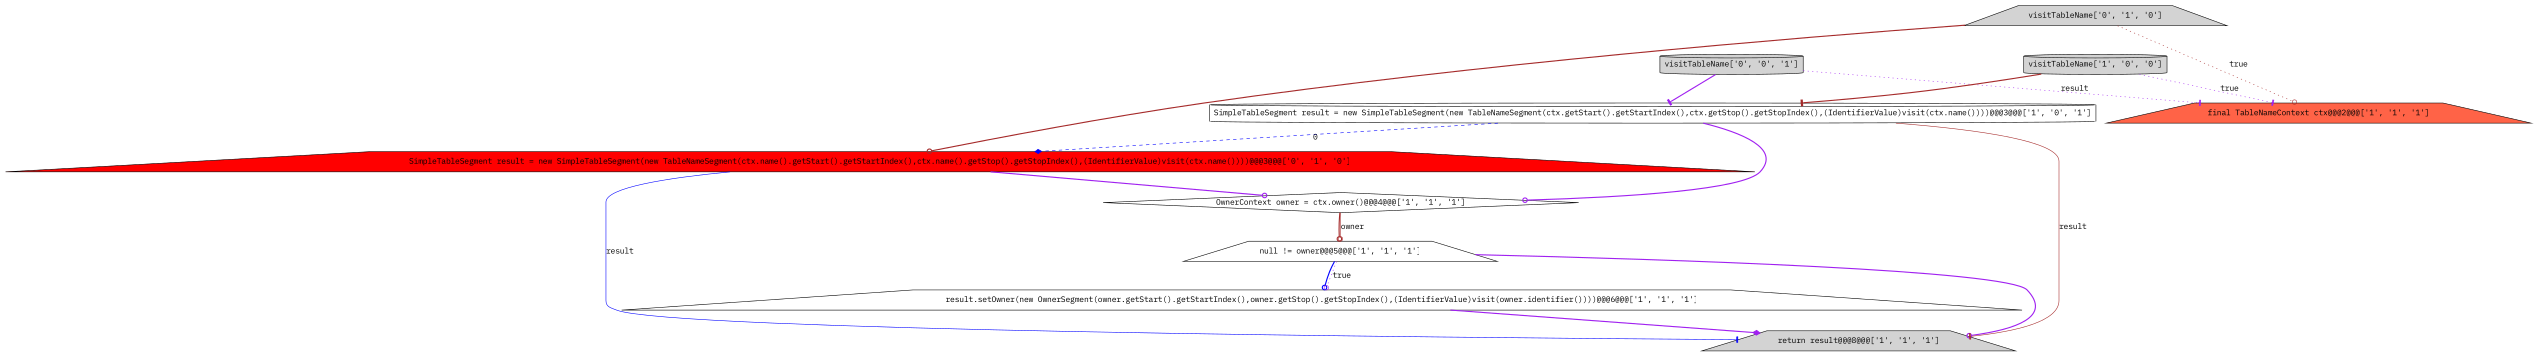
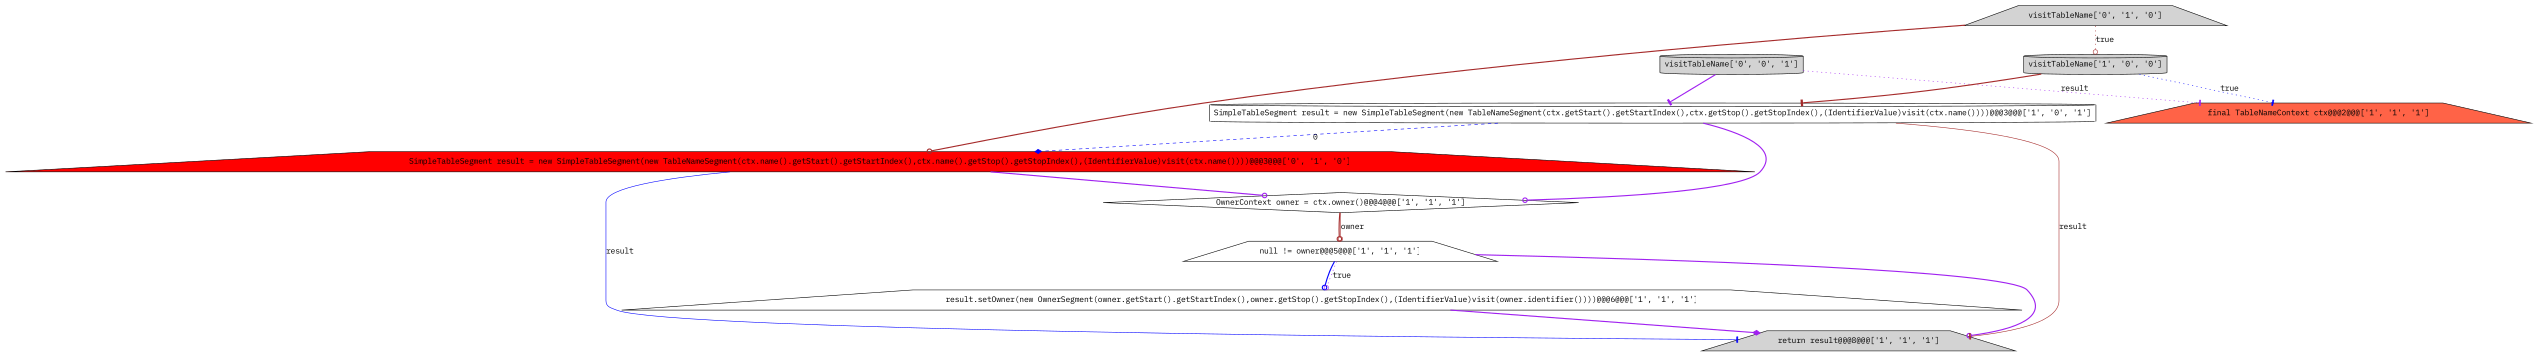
  digraph {
    fontname="IBM Plex Mono"
    node [fillcolor=lightgray fontname="IBM Plex Mono" shape=trapezium style=filled]
    edge [arrowhead=odot color=purple fontname="IBM Plex Mono" style=bold]
    n1 [label="visitTableName['0', '1', '0']"]
    n2 [fillcolor=red label="SimpleTableSegment result = new SimpleTableSegment(new TableNameSegment(ctx.name().getStart().getStartIndex(),ctx.name().getStop().getStopIndex(),(IdentifierValue)visit(ctx.name())))@@@3@@@['0', '1', '0']"]
    n3 [fillcolor=tomato label="final TableNameContext ctx@@@2@@@['1', '1', '1']"]
    n4 [label="return result@@@8@@@['1', '1', '1']"]
    n5 [fillcolor=white label="OwnerContext owner = ctx.owner()@@@4@@@['1', '1', '1']" shape=diamond]
    n6 [fillcolor=white label="null != owner@@@5@@@['1', '1', '1']"]
    n7 [fillcolor=white label="SimpleTableSegment result = new SimpleTableSegment(new TableNameSegment(ctx.getStart().getStartIndex(),ctx.getStop().getStopIndex(),(IdentifierValue)visit(ctx.name())))@@@3@@@['1', '0', '1']" shape=cylinder]
    n8 [label="visitTableName['0', '0', '1']" shape=cylinder]
    n9 [fillcolor=white label="result.setOwner(new OwnerSegment(owner.getStart().getStartIndex(),owner.getStop().getStopIndex(),(IdentifierValue)visit(owner.identifier())))@@@6@@@['1', '1', '1']"]
    n10 [label="visitTableName['1', '0', '0']" shape=cylinder]
    n1 -> n2 [color=brown]
-   n1 -> n3 [color=brown label=true style=dotted]
+   n1 -> n10 [color=brown label=true style=dotted]
    n2 -> n4 [arrowhead=tee color=blue label=result style=solid]
    n2 -> n5
    n5 -> n6 [color=brown]
    n5 -> n6 [color=brown label=owner style=solid]
    n6 -> n4
    n6 -> n9 [color=blue]
    n6 -> n9 [label=true style=dotted]
    n7 -> n2 [arrowhead=diamond color=blue label=0 style=dashed]
    n7 -> n4 [arrowhead=tee color=brown label=result style=solid]
    n7 -> n5
    n8 -> n3 [arrowhead=tee label=result style=dotted]
    n8 -> n7 [arrowhead=tee]
    n9 -> n4 [arrowhead=diamond]
-   n10 -> n3 [arrowhead=tee label=true style=dotted]
+   n10 -> n3 [arrowhead=tee color=blue label=true style=dotted]
    n10 -> n7 [arrowhead=tee color=brown]
  }
